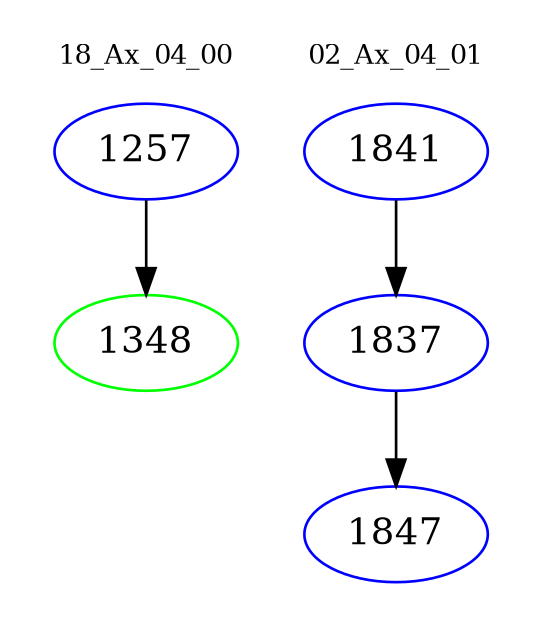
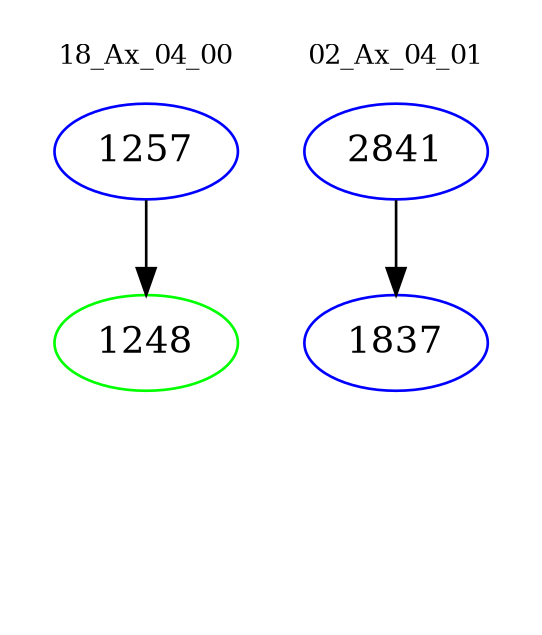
  digraph {
    node [color=blue]
    edge [color=black]
    n1 [label=1257]
-   n2 [color=green label=1348]
-   n3 [label=1841]
+   n2 [color=green label=1248]
+   n3 [label=2841]
    n4 [label=1837]
-   n5 [label=1847]
    subgraph cluster_1 {
      color=white
      fontsize=10
      label="18_Ax_04_00"
      n1
      n2
    }
    subgraph cluster_2 {
      color=white
      fontsize=10
      label="02_Ax_04_01"
      n3
      n4
-     n5
    }
    n1 -> n2
    n3 -> n4
-   n4 -> n5
  }
